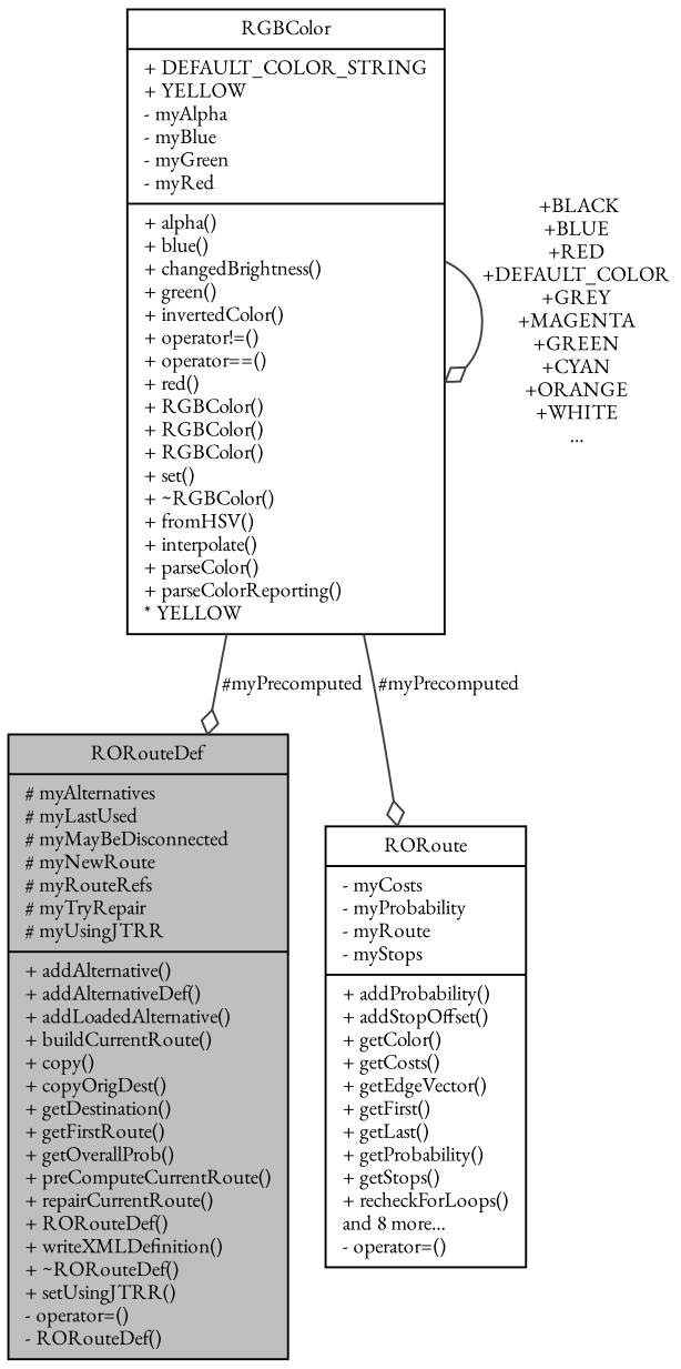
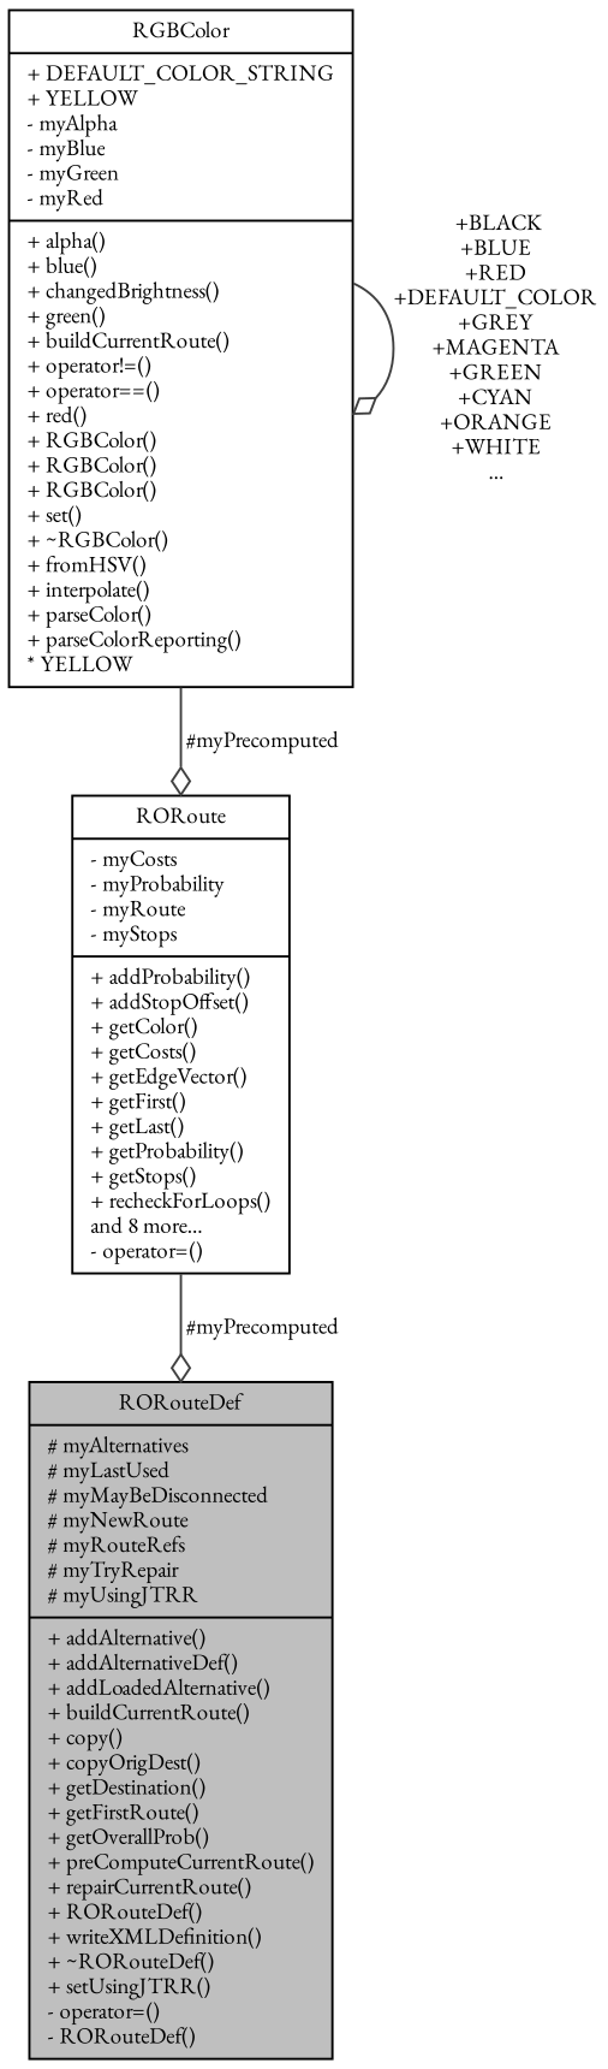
  digraph {
    fontname="EB Garamond"
    node [color=black fillcolor=white fontname="EB Garamond" fontsize=10 shape=record style=filled]
    edge [arrowhead=odiamond color=grey25 fontname="EB Garamond" fontsize=10 labelfontname=Helvetica labelfontsize=10 style=solid]
    n1 [fillcolor=grey75 fontcolor=black height=0.2 label="{RORouteDef\n|# myAlternatives\l# myLastUsed\l# myMayBeDisconnected\l# myNewRoute\l# myRouteRefs\l# myTryRepair\l# myUsingJTRR\l|+ addAlternative()\l+ addAlternativeDef()\l+ addLoadedAlternative()\l+ buildCurrentRoute()\l+ copy()\l+ copyOrigDest()\l+ getDestination()\l+ getFirstRoute()\l+ getOverallProb()\l+ preComputeCurrentRoute()\l+ repairCurrentRoute()\l+ RORouteDef()\l+ writeXMLDefinition()\l+ ~RORouteDef()\l+ setUsingJTRR()\l- operator=()\l- RORouteDef()\l}" width=0.4]
    n2 [height=0.2 label="{RORoute\n|- myCosts\l- myProbability\l- myRoute\l- myStops\l|+ addProbability()\l+ addStopOffset()\l+ getColor()\l+ getCosts()\l+ getEdgeVector()\l+ getFirst()\l+ getLast()\l+ getProbability()\l+ getStops()\l+ recheckForLoops()\land 8 more...\l- operator=()\l}" width=0.4]
-   n3 [height=0.2 label="{RGBColor\n|+ DEFAULT_COLOR_STRING\l+ YELLOW\l- myAlpha\l- myBlue\l- myGreen\l- myRed\l|+ alpha()\l+ blue()\l+ changedBrightness()\l+ green()\l+ invertedColor()\l+ operator!=()\l+ operator==()\l+ red()\l+ RGBColor()\l+ RGBColor()\l+ RGBColor()\l+ set()\l+ ~RGBColor()\l+ fromHSV()\l+ interpolate()\l+ parseColor()\l+ parseColorReporting()\l* YELLOW\l}" width=0.4]
-   n3 -> n1 [label=" #myPrecomputed"]
+   n3 [height=0.2 label="{RGBColor\n|+ DEFAULT_COLOR_STRING\l+ YELLOW\l- myAlpha\l- myBlue\l- myGreen\l- myRed\l|+ alpha()\l+ blue()\l+ changedBrightness()\l+ green()\l+ buildCurrentRoute()\l+ operator!=()\l+ operator==()\l+ red()\l+ RGBColor()\l+ RGBColor()\l+ RGBColor()\l+ set()\l+ ~RGBColor()\l+ fromHSV()\l+ interpolate()\l+ parseColor()\l+ parseColorReporting()\l* YELLOW\l}" width=0.4]
+   n2 -> n1 [label=" #myPrecomputed"]
    n3 -> n2 [label=" #myPrecomputed"]
    n3 -> n3 [label=" +BLACK\n+BLUE\n+RED\n+DEFAULT_COLOR\n+GREY\n+MAGENTA\n+GREEN\n+CYAN\n+ORANGE\n+WHITE\n..."]
  }
